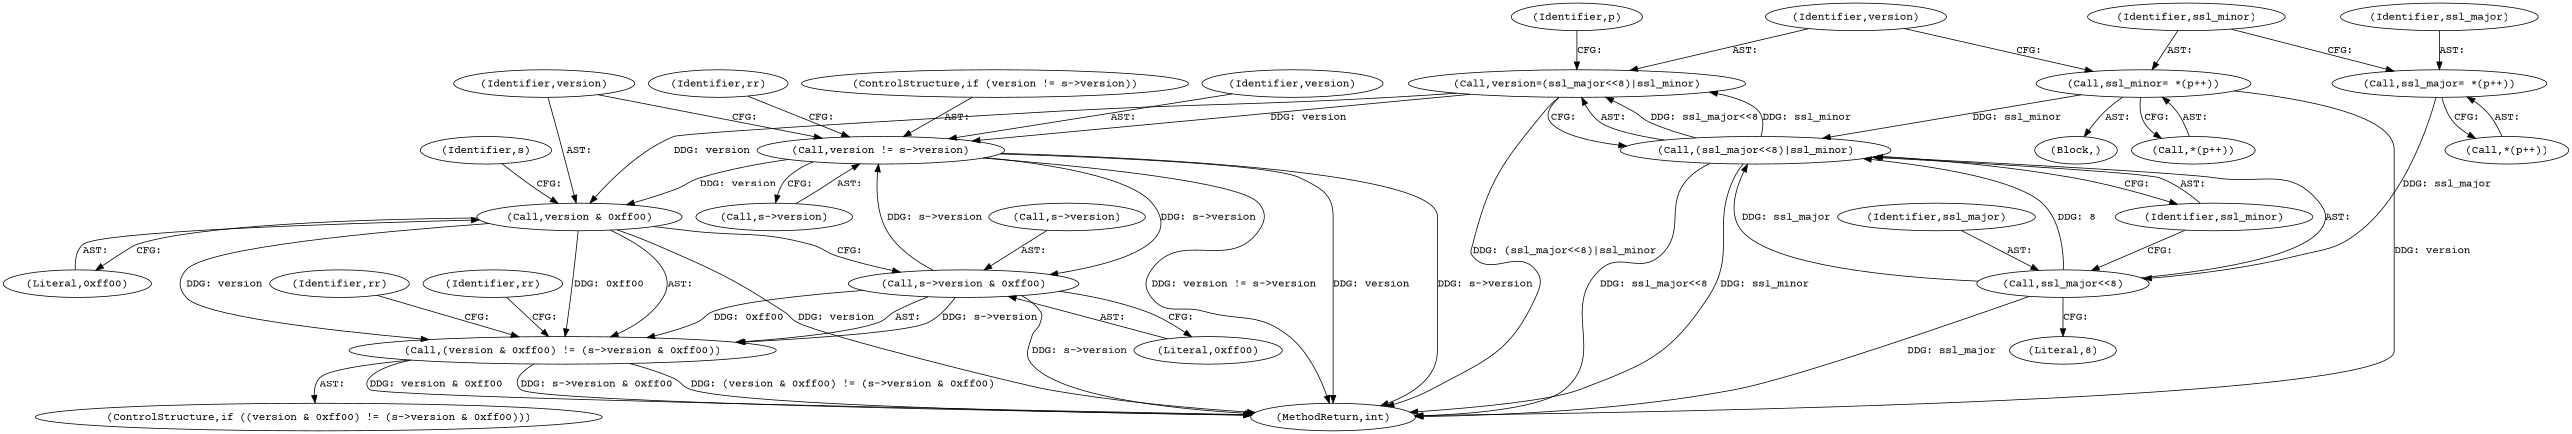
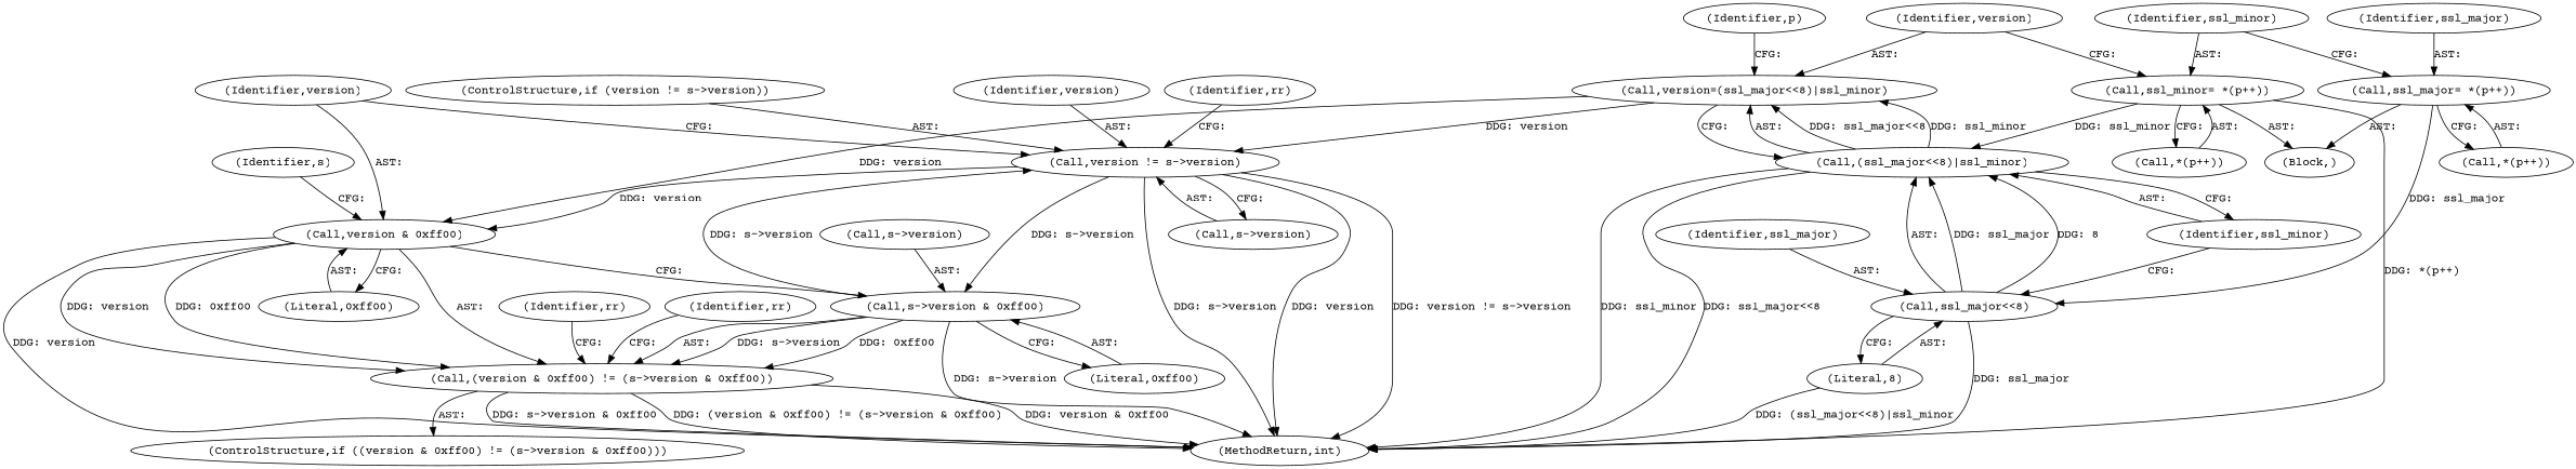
  digraph {
    fontname="Courier Prime"
    node [fontname="Courier Prime"]
    edge [fontname="Courier Prime"]
    n1 [label="(Call,version != s->version)"]
    n2 [label="(Call,s->version & 0xff00)"]
    n3 [label="(Call,version & 0xff00)"]
    n4 [label="(Call,s->version)"]
    n5 [label="(MethodReturn,int)"]
    n6 [label="(Call,(version & 0xff00) != (s->version & 0xff00))"]
    n7 [label="(Literal,0xff00)"]
    n8 [label="(Literal,0xff00)"]
    n9 [label="(ControlStructure,if (version != s->version))"]
    n10 [label="(Call,version=(ssl_major<<8)|ssl_minor)"]
    n11 [label="(Call,(ssl_major<<8)|ssl_minor)"]
    n12 [label="(Identifier,ssl_minor)"]
    n13 [label="(Block,)"]
    n14 [label="(Call,ssl_major<<8)"]
    n15 [label="(Literal,8)"]
    n16 [label="(Call,ssl_major= *(p++))"]
    n17 [label="(Call,*(p++))"]
    n18 [label="(Call,ssl_minor= *(p++))"]
    n19 [label="(Call,*(p++))"]
    n20 [label="(ControlStructure,if ((version & 0xff00) != (s->version & 0xff00)))"]
    n21 [label="(Identifier,ssl_minor)"]
    n22 [label="(Identifier,ssl_major)"]
    n23 [label="(Identifier,p)"]
    n24 [label="(Identifier,version)"]
    n25 [label="(Identifier,s)"]
    n26 [label="(Identifier,version)"]
    n27 [label="(Identifier,rr)"]
    n28 [label="(Identifier,rr)"]
    n29 [label="(Identifier,version)"]
    n30 [label="(Identifier,rr)"]
    n31 [label="(Identifier,ssl_major)"]
    n32 [label="(Call,s->version)"]
    n1 -> n2 [label="DDG: s->version"]
    n1 -> n3 [label="DDG: version"]
    n1 -> n4 [label="CFG: "]
    n1 -> n5 [label="DDG: version"]
    n1 -> n5 [label="DDG: version != s->version"]
    n1 -> n5 [label="DDG: s->version"]
    n2 -> n1 [label="DDG: s->version"]
    n2 -> n5 [label="DDG: s->version"]
    n2 -> n6 [label="AST: "]
    n2 -> n6 [label="DDG: s->version"]
    n2 -> n6 [label="DDG: 0xff00"]
    n2 -> n7 [label="CFG: "]
    n3 -> n2 [label="CFG: "]
    n3 -> n5 [label="DDG: version"]
    n3 -> n6 [label="AST: "]
    n3 -> n6 [label="DDG: version"]
    n3 -> n6 [label="DDG: 0xff00"]
    n3 -> n8 [label="CFG: "]
    n4 -> n1 [label="AST: "]
    n6 -> n5 [label="DDG: version & 0xff00"]
    n6 -> n5 [label="DDG: s->version & 0xff00"]
    n6 -> n5 [label="DDG: (version & 0xff00) != (s->version & 0xff00)"]
    n6 -> n20 [label="AST: "]
    n7 -> n2 [label="AST: "]
    n8 -> n3 [label="AST: "]
    n9 -> n1 [label="AST: "]
    n10 -> n1 [label="DDG: version"]
    n10 -> n3 [label="DDG: version"]
-   n10 -> n5 [label="DDG: (ssl_major<<8)|ssl_minor"]
+   n15 -> n5 [label="DDG: (ssl_major<<8)|ssl_minor"]
    n10 -> n11 [label="CFG: "]
    n11 -> n5 [label="DDG: ssl_major<<8"]
    n11 -> n5 [label="DDG: ssl_minor"]
    n11 -> n10 [label="AST: "]
    n11 -> n10 [label="DDG: ssl_major<<8"]
    n11 -> n10 [label="DDG: ssl_minor"]
    n11 -> n12 [label="CFG: "]
    n12 -> n11 [label="AST: "]
    n12 -> n14 [label="CFG: "]
    n14 -> n5 [label="DDG: ssl_major"]
    n14 -> n11 [label="AST: "]
    n14 -> n11 [label="DDG: ssl_major"]
    n14 -> n11 [label="DDG: 8"]
    n14 -> n15 [label="CFG: "]
+   n15 -> n14 [label="AST: "]
+   n16 -> n13 [label="AST: "]
    n16 -> n14 [label="DDG: ssl_major"]
    n16 -> n17 [label="CFG: "]
    n17 -> n16 [label="AST: "]
-   n18 -> n5 [label="DDG: version"]
+   n18 -> n5 [label="DDG: *(p++)"]
    n18 -> n11 [label="DDG: ssl_minor"]
    n18 -> n13 [label="AST: "]
    n18 -> n19 [label="CFG: "]
    n19 -> n18 [label="AST: "]
    n21 -> n16 [label="CFG: "]
    n21 -> n18 [label="AST: "]
    n22 -> n16 [label="AST: "]
    n23 -> n10 [label="CFG: "]
    n24 -> n1 [label="AST: "]
    n25 -> n3 [label="CFG: "]
    n26 -> n10 [label="AST: "]
    n26 -> n18 [label="CFG: "]
    n27 -> n6 [label="CFG: "]
    n28 -> n1 [label="CFG: "]
    n29 -> n1 [label="CFG: "]
    n29 -> n3 [label="AST: "]
    n30 -> n6 [label="CFG: "]
    n31 -> n14 [label="AST: "]
    n32 -> n2 [label="AST: "]
  }
